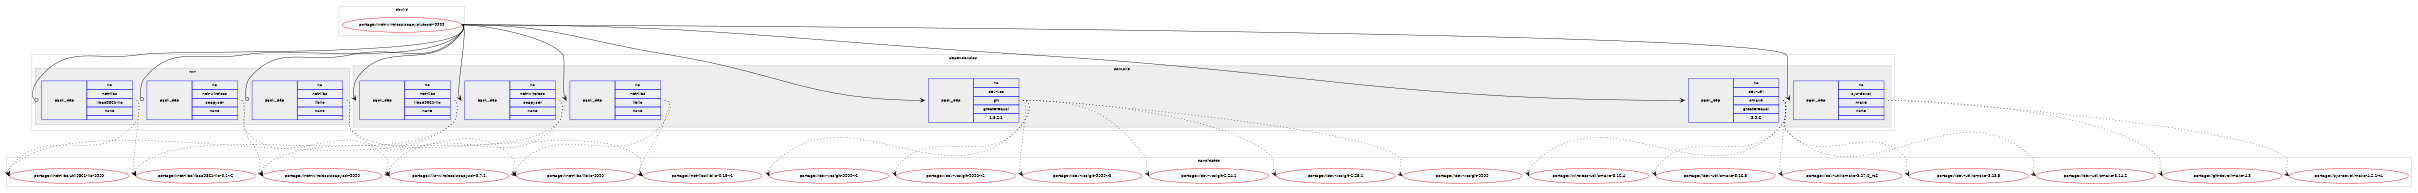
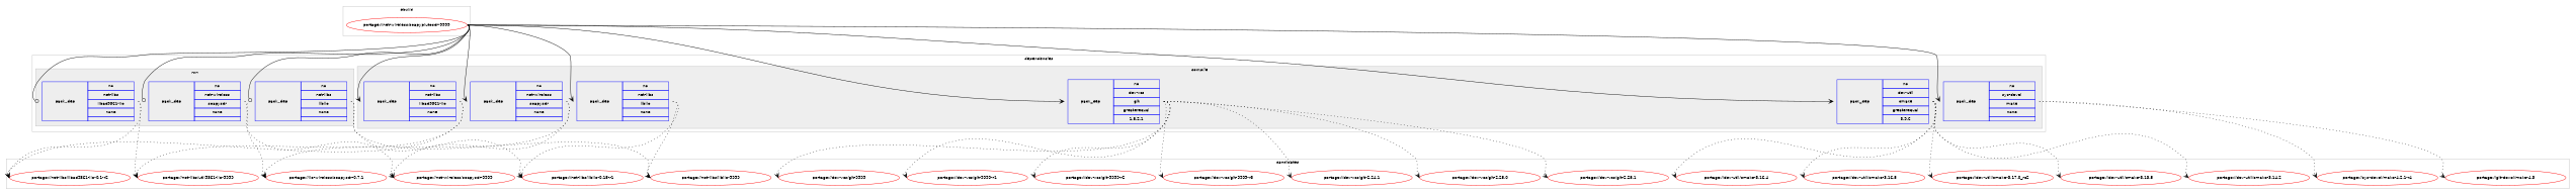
  digraph {
    compound=true
    concentrate=true
    fontname=Helvetica
    fontsize=10
    newrank=true
    rankdir=TB
    ranksep=1.5
    node [color=red fontname=Helvetica fontsize=10]
    edge [arrowhead=vee headport=w style=dotted tailport=e weight=100]
    n1 [label="portage://net-wireless/soapyplutosdr-9999" width=4]
    n2 [color=blue label=<<TABLE BORDER="0" CELLBORDER="1" CELLSPACING="0" CELLPADDING="4" WIDTH="220"><TR><TD ROWSPAN="6" CELLPADDING="30">pack_dep</TD></TR><TR><TD WIDTH="110">no</TD></TR><TR><TD>dev-util</TD></TR><TR><TD>cmake</TD></TR><TR><TD>greaterequal</TD></TR><TR><TD>3.9.6</TD></TR></TABLE>> shape=none]
    n3 [color=blue label=<<TABLE BORDER="0" CELLBORDER="1" CELLSPACING="0" CELLPADDING="4" WIDTH="220"><TR><TD ROWSPAN="6" CELLPADDING="30">pack_dep</TD></TR><TR><TD WIDTH="110">no</TD></TR><TR><TD>dev-vcs</TD></TR><TR><TD>git</TD></TR><TR><TD>greaterequal</TD></TR><TR><TD>1.8.2.1</TD></TR></TABLE>> shape=none]
    n4 [color=blue label=<<TABLE BORDER="0" CELLBORDER="1" CELLSPACING="0" CELLPADDING="4" WIDTH="220"><TR><TD ROWSPAN="6" CELLPADDING="30">pack_dep</TD></TR><TR><TD WIDTH="110">no</TD></TR><TR><TD>net-libs</TD></TR><TR><TD>libad9361-iio</TD></TR><TR><TD>none</TD></TR><TR><TD></TD></TR></TABLE>> shape=none]
    n5 [color=blue label=<<TABLE BORDER="0" CELLBORDER="1" CELLSPACING="0" CELLPADDING="4" WIDTH="220"><TR><TD ROWSPAN="6" CELLPADDING="30">pack_dep</TD></TR><TR><TD WIDTH="110">no</TD></TR><TR><TD>net-libs</TD></TR><TR><TD>libiio</TD></TR><TR><TD>none</TD></TR><TR><TD></TD></TR></TABLE>> shape=none]
    n6 [color=blue label=<<TABLE BORDER="0" CELLBORDER="1" CELLSPACING="0" CELLPADDING="4" WIDTH="220"><TR><TD ROWSPAN="6" CELLPADDING="30">pack_dep</TD></TR><TR><TD WIDTH="110">no</TD></TR><TR><TD>net-wireless</TD></TR><TR><TD>soapysdr</TD></TR><TR><TD>none</TD></TR><TR><TD></TD></TR></TABLE>> shape=none]
    n7 [color=blue label=<<TABLE BORDER="0" CELLBORDER="1" CELLSPACING="0" CELLPADDING="4" WIDTH="220"><TR><TD ROWSPAN="6" CELLPADDING="30">pack_dep</TD></TR><TR><TD WIDTH="110">no</TD></TR><TR><TD>sys-devel</TD></TR><TR><TD>make</TD></TR><TR><TD>none</TD></TR><TR><TD></TD></TR></TABLE>> shape=none]
    n8 [color=blue label=<<TABLE BORDER="0" CELLBORDER="1" CELLSPACING="0" CELLPADDING="4" WIDTH="220"><TR><TD ROWSPAN="6" CELLPADDING="30">pack_dep</TD></TR><TR><TD WIDTH="110">no</TD></TR><TR><TD>net-libs</TD></TR><TR><TD>libad9361-iio</TD></TR><TR><TD>none</TD></TR><TR><TD></TD></TR></TABLE>> shape=none]
    n9 [color=blue label=<<TABLE BORDER="0" CELLBORDER="1" CELLSPACING="0" CELLPADDING="4" WIDTH="220"><TR><TD ROWSPAN="6" CELLPADDING="30">pack_dep</TD></TR><TR><TD WIDTH="110">no</TD></TR><TR><TD>net-libs</TD></TR><TR><TD>libiio</TD></TR><TR><TD>none</TD></TR><TR><TD></TD></TR></TABLE>> shape=none]
    n10 [color=blue label=<<TABLE BORDER="0" CELLBORDER="1" CELLSPACING="0" CELLPADDING="4" WIDTH="220"><TR><TD ROWSPAN="6" CELLPADDING="30">pack_dep</TD></TR><TR><TD WIDTH="110">no</TD></TR><TR><TD>net-wireless</TD></TR><TR><TD>soapysdr</TD></TR><TR><TD>none</TD></TR><TR><TD></TD></TR></TABLE>> shape=none]
    n11 [label="portage://dev-util/cmake-3.17.0_rc2" width=4]
    n12 [label="portage://dev-util/cmake-3.16.5" width=4]
-   n13 [label="portage://wireless-util/cmake-3.16.4" width=4]
+   n13 [label="portage://dev-util/cmake-3.16.4" width=4]
    n14 [label="portage://dev-util/cmake-3.14.2" width=4]
    n15 [label="portage://dev-util/cmake-3.13.5" width=4]
    n16 [label="portage://dev-vcs/git-9999-r3" width=4]
    n17 [label="portage://dev-vcs/git-9999-r2" width=4]
    n18 [label="portage://dev-vcs/git-9999-r1" width=4]
    n19 [label="portage://dev-vcs/git-9999" width=4]
    n20 [label="portage://dev-vcs/git-2.25.1" width=4]
+   n21 [label="portage://dev-vcs/git-2.25.0" width=4]
    n22 [label="portage://dev-vcs/git-2.24.1" width=4]
    n23 [label="portage://net-libs/util9361-iio-9999" width=4]
    n24 [label="portage://net-libs/libad9361-iio-0.1-r2" width=4]
    n25 [label="portage://net-libs/libiio-9999" width=4]
    n26 [label="portage://net-libs/libiio-0.15-r1" width=4]
    n27 [label="portage://net-wireless/soapysdr-9999" width=4]
    n28 [label="portage://iio-wireless/soapysdr-0.7.1" width=4]
    n29 [label="portage://git-devel/make-4.3" width=4]
    n30 [label="portage://sys-devel/make-4.2.1-r4" width=4]
    subgraph cluster_1 {
      color=gray
      label=<<i>ebuild</i>>
      rank=same
      n1
    }
    subgraph cluster_2 {
      color=gray
      label=<<i>dependencies</i>>
      subgraph cluster_3 {
        color=gray
        fillcolor="#eeeeee"
        label=<<i>compile</i>>
        style=filled
        subgraph sub_4 {
          color=gray
          fillcolor="#eeeeee"
          label=<<i>compile</i>>
          style=filled
          n2
        }
        subgraph sub_5 {
          color=gray
          fillcolor="#eeeeee"
          label=<<i>compile</i>>
          style=filled
          n3
        }
        subgraph sub_6 {
          color=gray
          fillcolor="#eeeeee"
          label=<<i>compile</i>>
          style=filled
          n4
        }
        subgraph sub_7 {
          color=gray
          fillcolor="#eeeeee"
          label=<<i>compile</i>>
          style=filled
          n5
        }
        subgraph sub_8 {
          color=gray
          fillcolor="#eeeeee"
          label=<<i>compile</i>>
          style=filled
          n6
        }
        subgraph sub_9 {
          color=gray
          fillcolor="#eeeeee"
          label=<<i>compile</i>>
          style=filled
          n7
        }
      }
      subgraph cluster_10 {
        color=gray
        fillcolor="#eeeeee"
        label=<<i>compile and run</i>>
        style=filled
      }
      subgraph cluster_11 {
        color=gray
        fillcolor="#eeeeee"
        label=<<i>run</i>>
        style=filled
        subgraph sub_12 {
          color=gray
          fillcolor="#eeeeee"
          label=<<i>run</i>>
          style=filled
          n8
        }
        subgraph sub_13 {
          color=gray
          fillcolor="#eeeeee"
          label=<<i>run</i>>
          style=filled
          n9
        }
        subgraph sub_14 {
          color=gray
          fillcolor="#eeeeee"
          label=<<i>run</i>>
          style=filled
          n10
        }
      }
    }
    subgraph cluster_15 {
      color=gray
      label=<<i>candidates</i>>
      rank=same
      subgraph sub_16 {
        color=black
        label=<<i>candidates</i>>
        nodesep=1
        rank=same
        n11
        n12
        n13
        n14
        n15
      }
      subgraph sub_17 {
        color=black
        label=<<i>candidates</i>>
        nodesep=1
        rank=same
        n16
        n17
        n18
        n19
        n20
+       n21
        n22
      }
      subgraph sub_18 {
        color=black
        label=<<i>candidates</i>>
        nodesep=1
        rank=same
        n23
        n24
      }
      subgraph sub_19 {
        color=black
        label=<<i>candidates</i>>
        nodesep=1
        rank=same
        n25
        n26
      }
      subgraph sub_20 {
        color=black
        label=<<i>candidates</i>>
        nodesep=1
        rank=same
        n27
        n28
      }
      subgraph sub_21 {
        color=black
        label=<<i>candidates</i>>
        nodesep=1
        rank=same
        n29
        n30
      }
      subgraph sub_22 {
        color=black
        label=<<i>candidates</i>>
        nodesep=1
        rank=same
        n23
        n24
      }
      subgraph sub_23 {
        color=black
        label=<<i>candidates</i>>
        nodesep=1
        rank=same
        n25
        n26
      }
      subgraph sub_24 {
        color=black
        label=<<i>candidates</i>>
        nodesep=1
        rank=same
        n27
        n28
      }
    }
    n1 -> n2 [style=solid weight=20]
    n1 -> n3 [style=solid weight=20]
    n1 -> n4 [style=solid weight=20]
    n1 -> n5 [style=solid weight=20]
    n1 -> n6 [style=solid weight=20]
    n1 -> n7 [style=solid weight=20]
    n1 -> n8 [arrowhead=odot style=solid weight=20]
    n1 -> n9 [arrowhead=odot style=solid weight=20]
    n1 -> n10 [arrowhead=odot style=solid weight=20]
    n2 -> n11
    n2 -> n12
    n2 -> n13
    n2 -> n14
    n2 -> n15
    n3 -> n16
    n3 -> n17
    n3 -> n18
    n3 -> n19
    n3 -> n20
+   n3 -> n21
    n3 -> n22
    n4 -> n23
    n4 -> n24
    n5 -> n25
    n5 -> n26
    n6 -> n27
    n6 -> n28
    n7 -> n29
    n7 -> n30
    n8 -> n23
    n8 -> n24
    n9 -> n25
    n9 -> n26
    n10 -> n27
    n10 -> n28
  }
